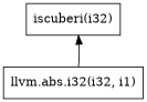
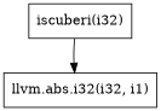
  digraph {
    node [shape=box]
    n1 [label="iscuberi(i32)"]
    n2 [label="llvm.abs.i32(i32, i1)"]
-   n2 -> n1
+   n1 -> n2
  }
